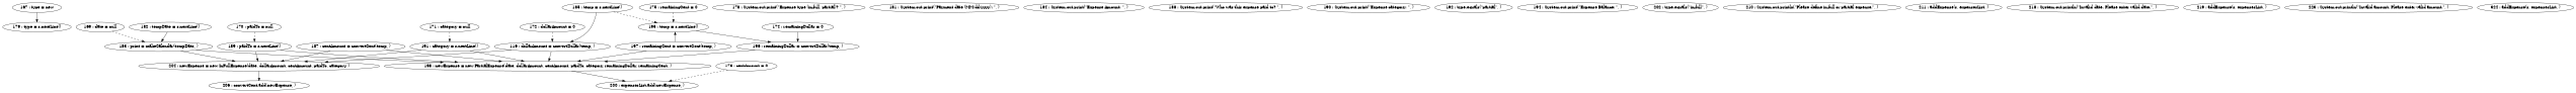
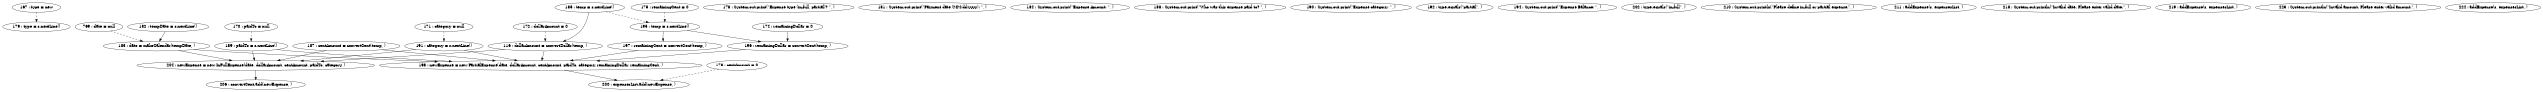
  digraph {
    n1 [label="167 : type = new"]
    "179 : type = s.nextLine()"
    "182 : tempDate = s.nextLine()"
-   "183 : date = makeCalendar(tempDate, )" [label="183 : print = makeCalendar(tempDate, )"]
+   "183 : date = makeCalendar(tempDate, )"
    "198 : newExpense = new PartialExpense(date, dollarAmount, centAmount, paidTo, category, remainingDollar, remainingCent, )"
    "204 : newExpense = new InFullExpense(date, dollarAmount, centAmount, paidTo, category, )"
-   "169 : date = null"
+   "169 : date = null" [label="769 : date = null"]
    "200 : expensesList.add(newExpense, )"
    n9 [label="206 : convertCent.add(newExpense, )"]
    "170 : paidTo = null"
    "189 : paidTo = s.nextLine()"
    "171 : category = null"
    "191 : category = s.nextLine()"
    n14 [label="116 : dollarAmount = convertDollar(temp, )"]
    "172 : dollarAmount = 0"
    "173 : centAmount = 0"
    "187 : centAmount = convertCent(temp, )"
    "174 : remainingDollar = 0"
-   "196 : remainingDollar = convertDollar(temp, )"
+   "196 : remainingDollar = convertDollar(temp, )" [label="196 : remainingDollar = convertCent(temp, )"]
    "175 : remainingCent = 0"
    "195 : temp = s.nextLine()"
    "197 : remainingCent = convertCent(temp, )"
    "185 : temp = s.nextLine()"
    "178 : System.out.print(\"Expense type (in-full, partial)? \", )"
    "181 : System.out.print(\"Payment date (MM/dd/yyyy): \", )"
    "184 : System.out.print(\"Expense Amount: \", )"
    "188 : System.out.print(\"Who was this expense paid to? \", )"
    "190 : System.out.print(\"Expense category: \", )"
    "192 : type.equals(\"partial\", )"
    "194 : System.out.print(\"Expense Balance: \", )"
    "202 : type.equals(\"in-full\", )"
    "210 : System.out.println(\"Please define in-full or partial expense.\", )"
    "211 : addExpense(s, expensesList, )"
    "218 : System.out.println(\"Invalid date. Please enter valid date.\", )"
    "219 : addExpense(s, expensesList, )"
    "223 : System.out.println(\"Invalid amount. Please enter valid amount.\", )"
-   "224 : addExpense(s, expensesList, )" [label="324 : addExpense(s, expensesList, )"]
-   n1 -> "179 : type = s.nextLine()" [style=solid]
+   "224 : addExpense(s, expensesList, )"
+   n1 -> "179 : type = s.nextLine()" [style=dashed]
    "182 : tempDate = s.nextLine()" -> "183 : date = makeCalendar(tempDate, )"
    "183 : date = makeCalendar(tempDate, )" -> "198 : newExpense = new PartialExpense(date, dollarAmount, centAmount, paidTo, category, remainingDollar, remainingCent, )"
    "183 : date = makeCalendar(tempDate, )" -> "204 : newExpense = new InFullExpense(date, dollarAmount, centAmount, paidTo, category, )"
    "198 : newExpense = new PartialExpense(date, dollarAmount, centAmount, paidTo, category, remainingDollar, remainingCent, )" -> "200 : expensesList.add(newExpense, )"
    "204 : newExpense = new InFullExpense(date, dollarAmount, centAmount, paidTo, category, )" -> n9
    "169 : date = null" -> "183 : date = makeCalendar(tempDate, )" [style=dashed]
    "170 : paidTo = null" -> "189 : paidTo = s.nextLine()" [style=dashed]
    "189 : paidTo = s.nextLine()" -> "198 : newExpense = new PartialExpense(date, dollarAmount, centAmount, paidTo, category, remainingDollar, remainingCent, )"
    "189 : paidTo = s.nextLine()" -> "204 : newExpense = new InFullExpense(date, dollarAmount, centAmount, paidTo, category, )"
    "171 : category = null" -> "191 : category = s.nextLine()" [style=dashed]
    "191 : category = s.nextLine()" -> "198 : newExpense = new PartialExpense(date, dollarAmount, centAmount, paidTo, category, remainingDollar, remainingCent, )"
    "191 : category = s.nextLine()" -> "204 : newExpense = new InFullExpense(date, dollarAmount, centAmount, paidTo, category, )"
    n14 -> "198 : newExpense = new PartialExpense(date, dollarAmount, centAmount, paidTo, category, remainingDollar, remainingCent, )"
    n14 -> "204 : newExpense = new InFullExpense(date, dollarAmount, centAmount, paidTo, category, )"
    "172 : dollarAmount = 0" -> n14 [style=dashed]
    "173 : centAmount = 0" -> "200 : expensesList.add(newExpense, )" [style=dashed]
    "187 : centAmount = convertCent(temp, )" -> "198 : newExpense = new PartialExpense(date, dollarAmount, centAmount, paidTo, category, remainingDollar, remainingCent, )"
    "187 : centAmount = convertCent(temp, )" -> "204 : newExpense = new InFullExpense(date, dollarAmount, centAmount, paidTo, category, )"
    "174 : remainingDollar = 0" -> "196 : remainingDollar = convertDollar(temp, )" [style=solid]
    "196 : remainingDollar = convertDollar(temp, )" -> "198 : newExpense = new PartialExpense(date, dollarAmount, centAmount, paidTo, category, remainingDollar, remainingCent, )"
    "175 : remainingCent = 0" -> "195 : temp = s.nextLine()" [style=dashed]
    "195 : temp = s.nextLine()" -> "196 : remainingDollar = convertDollar(temp, )"
-   "197 : remainingCent = convertCent(temp, )" -> "195 : temp = s.nextLine()"
+   "195 : temp = s.nextLine()" -> "197 : remainingCent = convertCent(temp, )"
    "197 : remainingCent = convertCent(temp, )" -> "198 : newExpense = new PartialExpense(date, dollarAmount, centAmount, paidTo, category, remainingDollar, remainingCent, )"
    "185 : temp = s.nextLine()" -> n14
    "185 : temp = s.nextLine()" -> "195 : temp = s.nextLine()" [style=dashed]
  }
